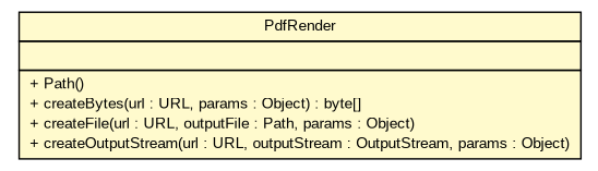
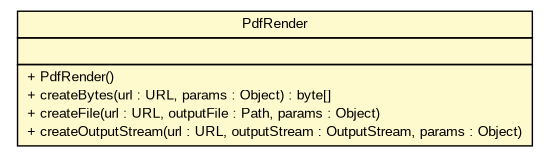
  digraph {
    nodesep=0.25
    ranksep=0.5
-   n1 [fontcolor=black fontname=arial fontsize=10.0 label=<<table title="br.gov.to.sefaz.util.pdf.PdfRender" border="0" cellborder="1" cellspacing="0" cellpadding="2" port="p" bgcolor="lemonChiffon" href="./PdfRender.html"> 		<tr><td><table border="0" cellspacing="0" cellpadding="1"> <tr><td align="center" balign="center"> PdfRender </td></tr> 		</table></td></tr> 		<tr><td><table border="0" cellspacing="0" cellpadding="1"> <tr><td align="left" balign="left">  </td></tr> 		</table></td></tr> 		<tr><td><table border="0" cellspacing="0" cellpadding="1"> <tr><td align="left" balign="left"> + Path() </td></tr> <tr><td align="left" balign="left"> + createBytes(url : URL, params : Object) : byte[] </td></tr> <tr><td align="left" balign="left"> + createFile(url : URL, outputFile : Path, params : Object) </td></tr> <tr><td align="left" balign="left"> + createOutputStream(url : URL, outputStream : OutputStream, params : Object) </td></tr> 		</table></td></tr> 		</table>> shape=plaintext]
+   n1 [fontcolor=black fontname=arial fontsize=10.0 label=<<table title="br.gov.to.sefaz.util.pdf.PdfRender" border="0" cellborder="1" cellspacing="0" cellpadding="2" port="p" bgcolor="lemonChiffon" href="./PdfRender.html"> 		<tr><td><table border="0" cellspacing="0" cellpadding="1"> <tr><td align="center" balign="center"> PdfRender </td></tr> 		</table></td></tr> 		<tr><td><table border="0" cellspacing="0" cellpadding="1"> <tr><td align="left" balign="left">  </td></tr> 		</table></td></tr> 		<tr><td><table border="0" cellspacing="0" cellpadding="1"> <tr><td align="left" balign="left"> + PdfRender() </td></tr> <tr><td align="left" balign="left"> + createBytes(url : URL, params : Object) : byte[] </td></tr> <tr><td align="left" balign="left"> + createFile(url : URL, outputFile : Path, params : Object) </td></tr> <tr><td align="left" balign="left"> + createOutputStream(url : URL, outputStream : OutputStream, params : Object) </td></tr> 		</table></td></tr> 		</table>> shape=plaintext]
  }
